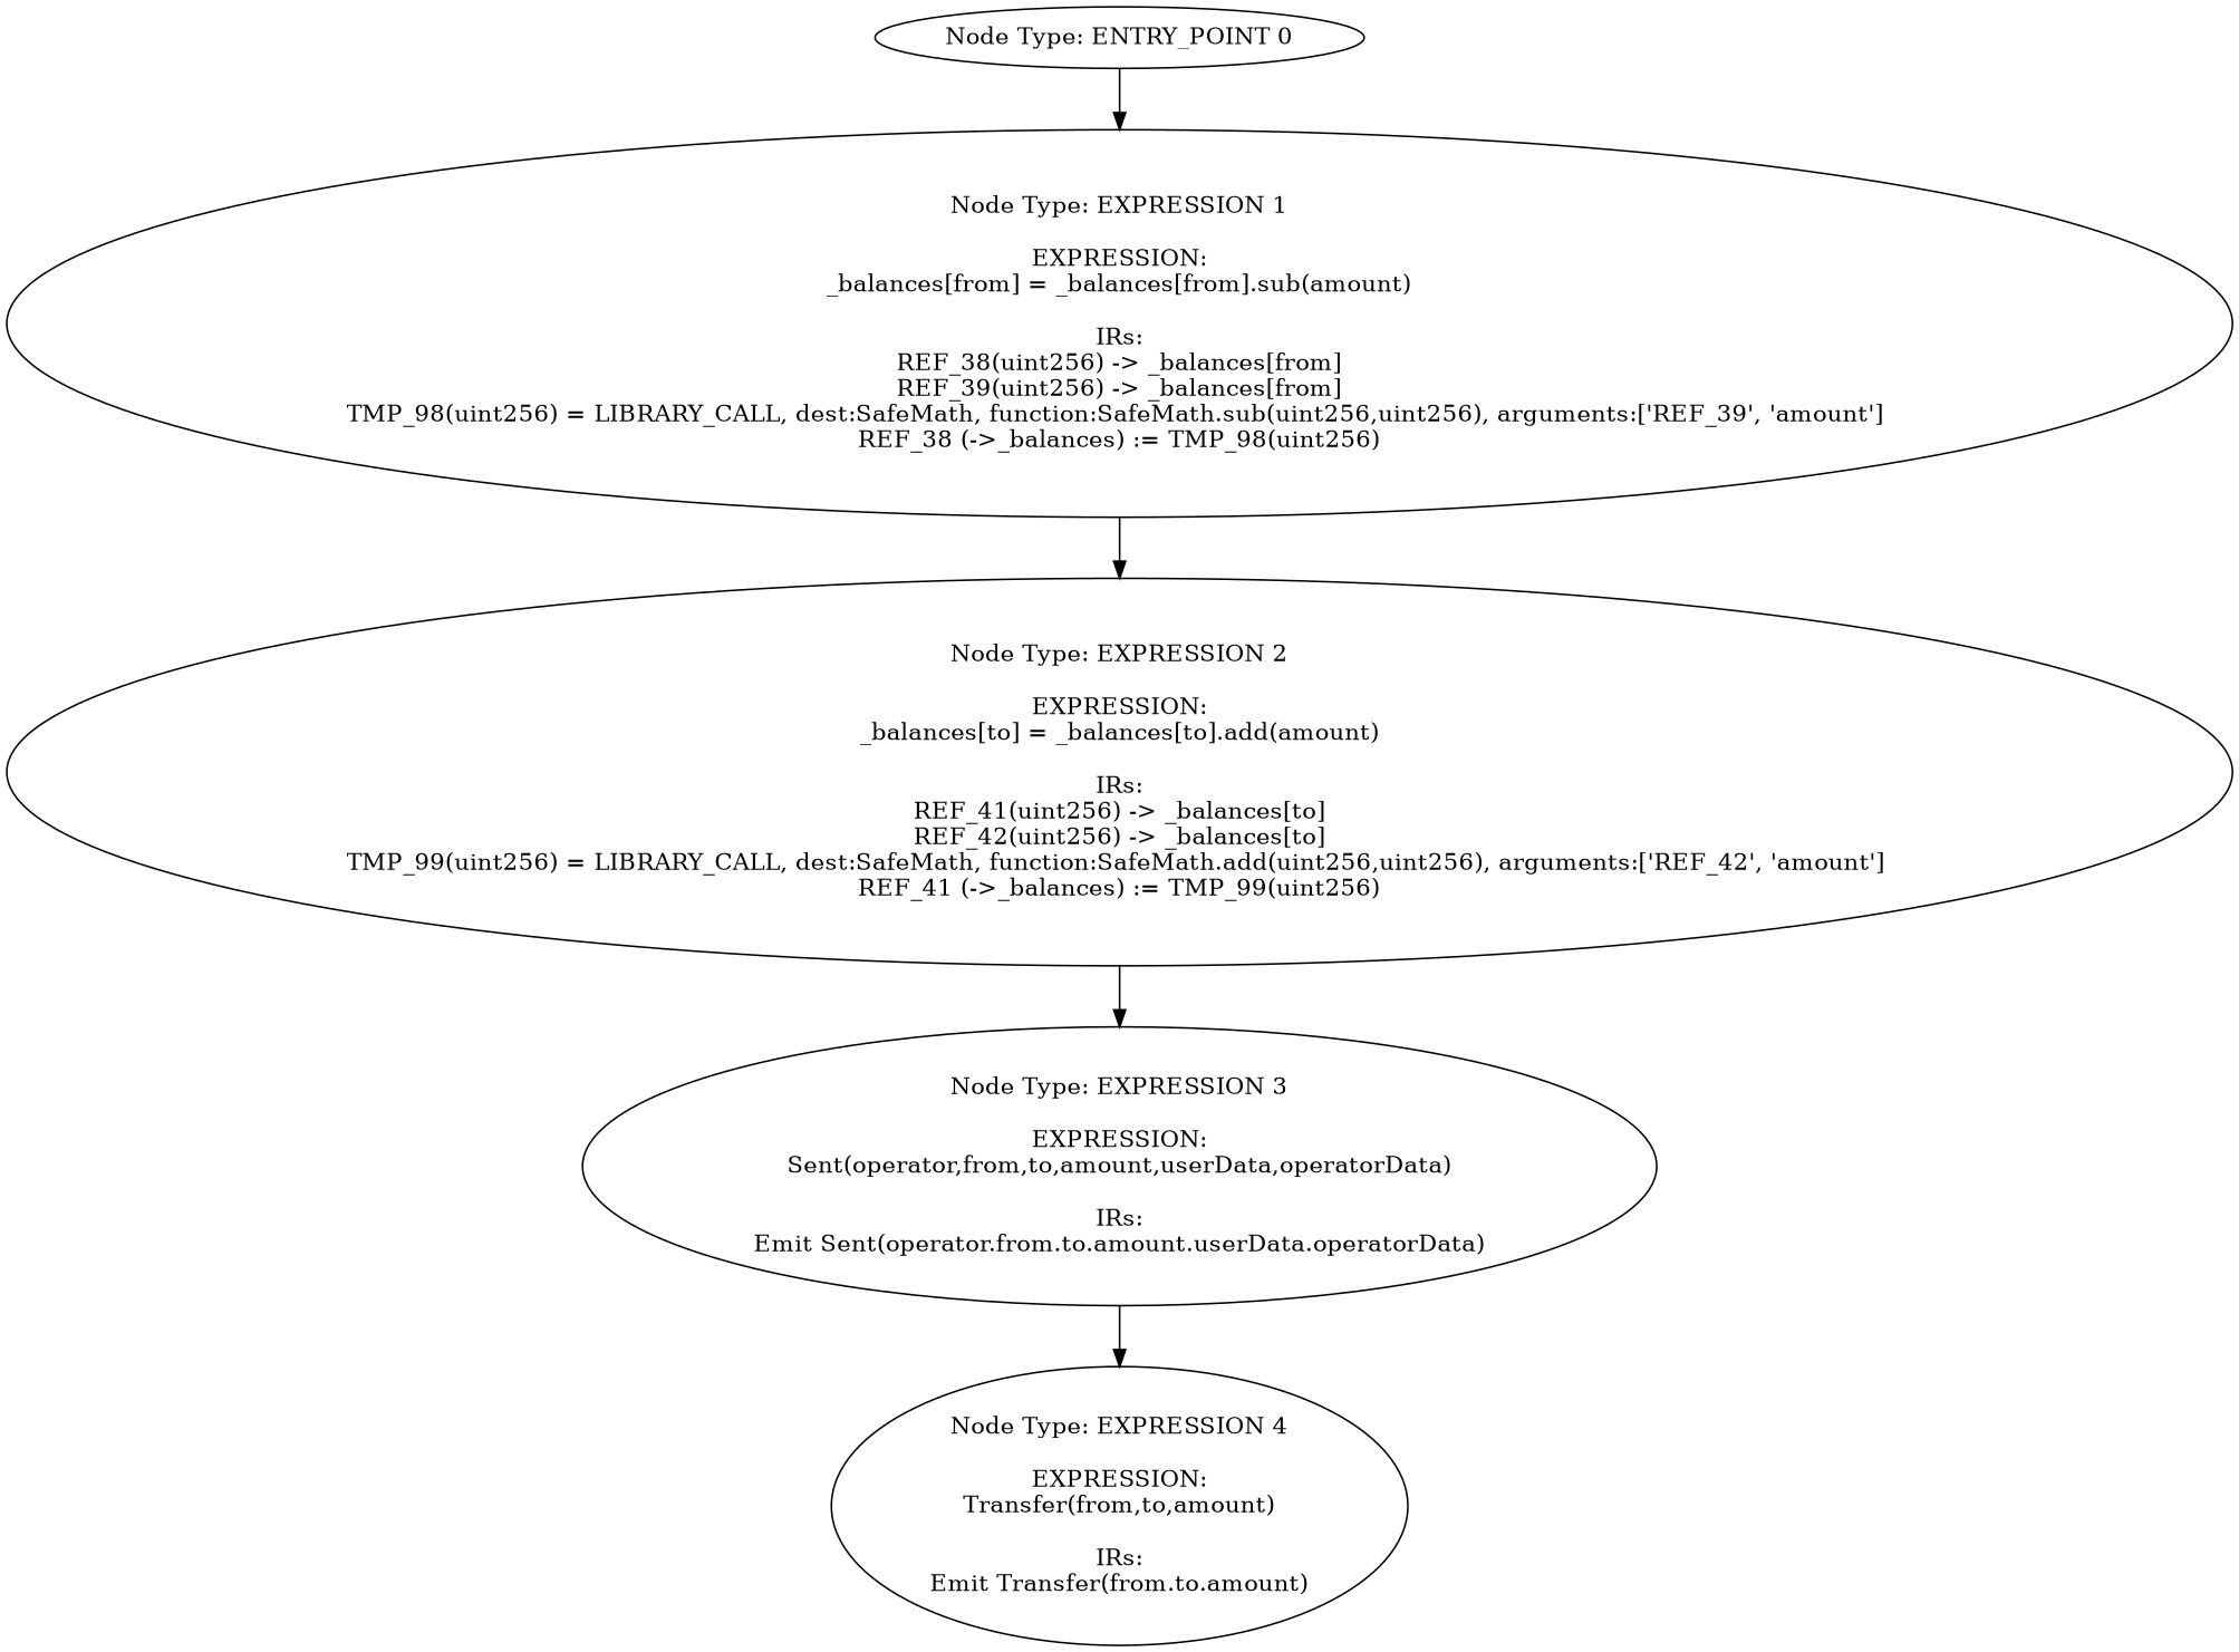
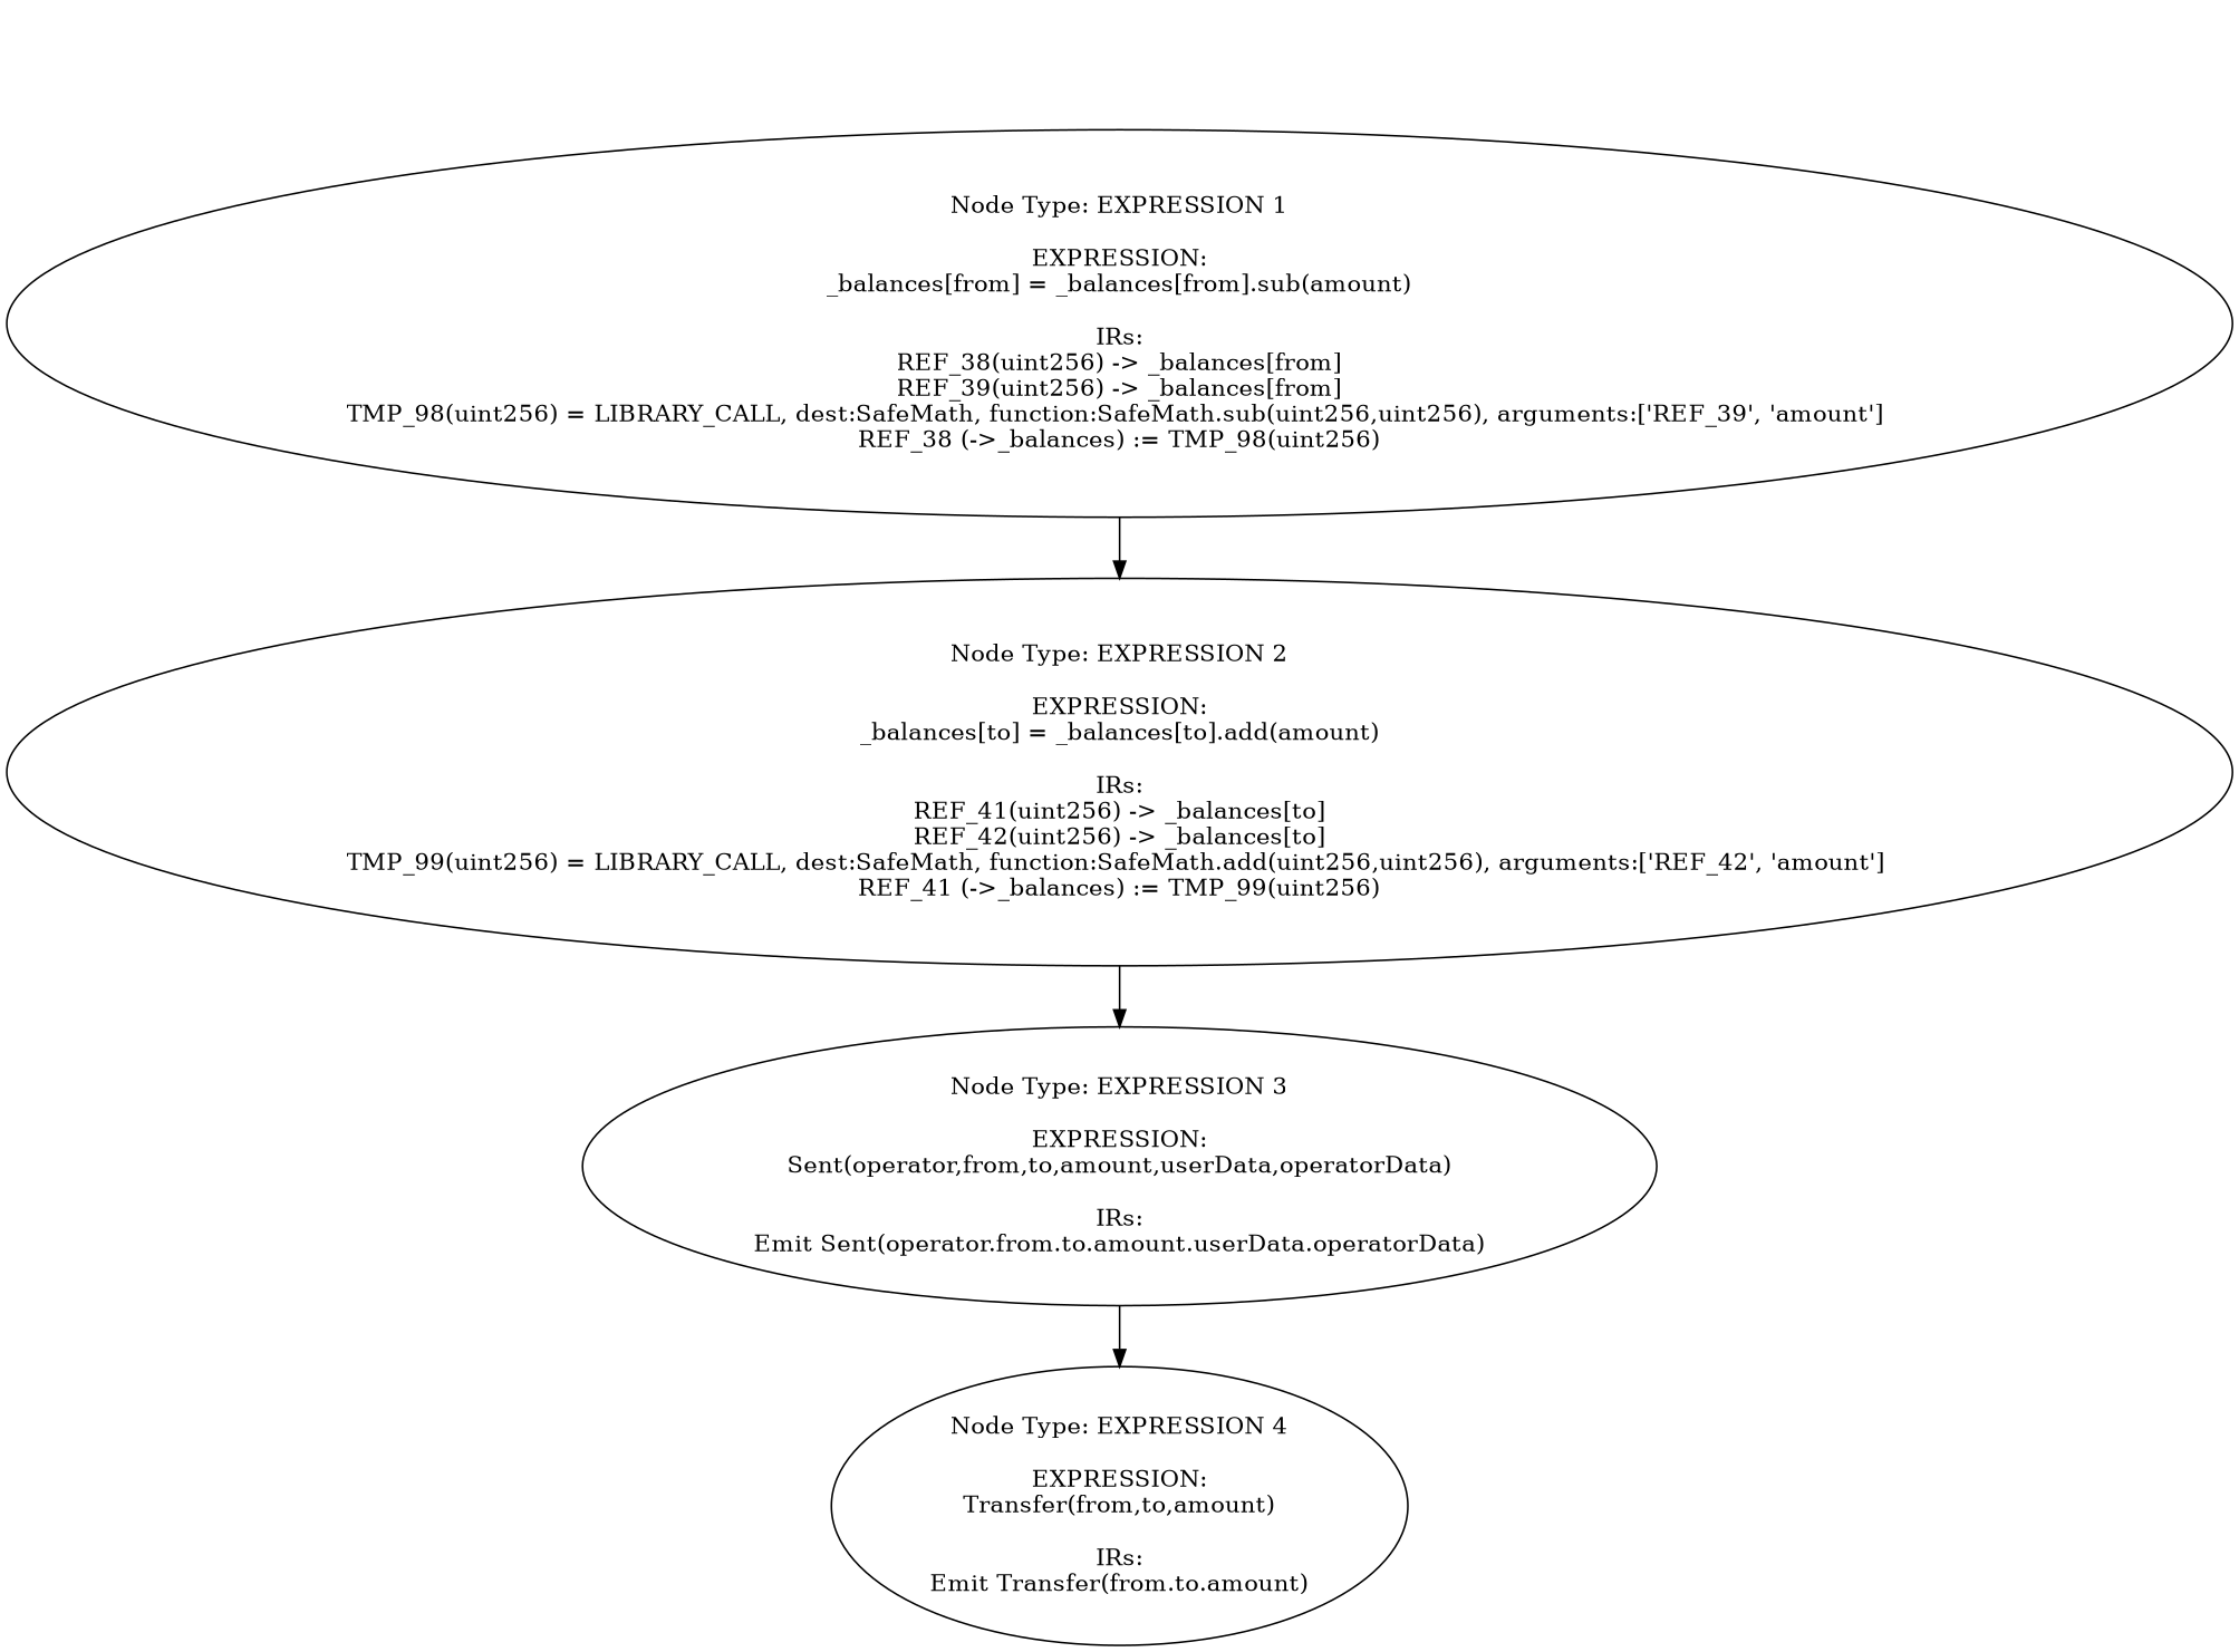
  digraph {
-   n1 [label="Node Type: ENTRY_POINT 0\n"]
    n2 [label="Node Type: EXPRESSION 1\n\nEXPRESSION:\n_balances[from] = _balances[from].sub(amount)\n\nIRs:\nREF_38(uint256) -> _balances[from]\nREF_39(uint256) -> _balances[from]\nTMP_98(uint256) = LIBRARY_CALL, dest:SafeMath, function:SafeMath.sub(uint256,uint256), arguments:['REF_39', 'amount'] \nREF_38 (->_balances) := TMP_98(uint256)"]
    n3 [label="Node Type: EXPRESSION 2\n\nEXPRESSION:\n_balances[to] = _balances[to].add(amount)\n\nIRs:\nREF_41(uint256) -> _balances[to]\nREF_42(uint256) -> _balances[to]\nTMP_99(uint256) = LIBRARY_CALL, dest:SafeMath, function:SafeMath.add(uint256,uint256), arguments:['REF_42', 'amount'] \nREF_41 (->_balances) := TMP_99(uint256)"]
    n4 [label="Node Type: EXPRESSION 3\n\nEXPRESSION:\nSent(operator,from,to,amount,userData,operatorData)\n\nIRs:\nEmit Sent(operator.from.to.amount.userData.operatorData)"]
    n5 [label="Node Type: EXPRESSION 4\n\nEXPRESSION:\nTransfer(from,to,amount)\n\nIRs:\nEmit Transfer(from.to.amount)"]
-   n1 -> n2
    n2 -> n3
    n3 -> n4
    n4 -> n5
  }
